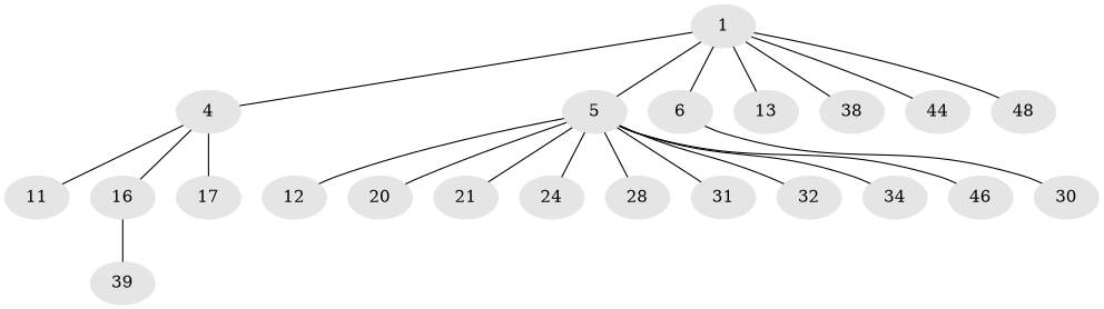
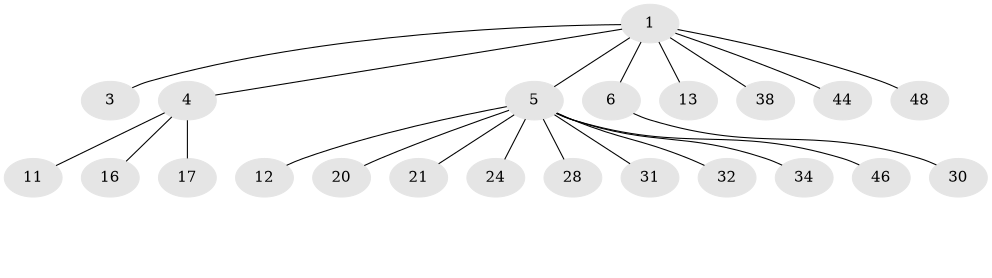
  graph {
    node [color=gray90 style=filled]
    1 [super="+2"]
+   3
    4
    5 [super="+9+7+8"]
    6 [super="+19+52+10"]
    13
    38
    44 [super="+51"]
    48 [super="+50"]
    11 [super="+53"]
    16 [super="+33"]
    17 [super="+27"]
    12 [super="+41"]
    20 [super="+34"]
    21
    24
    28
    31
    32
    n20 [label=34 super="+42"]
    46
    30 [super="+40"]
-   39
+   1 -- 3
    1 -- 4
    1 -- 5
    1 -- 6
    1 -- 13
    1 -- 38
    1 -- 44
    1 -- 48
    4 -- 11
    4 -- 16
    4 -- 17
    5 -- 12
    5 -- 20
    5 -- 21
    5 -- 24
    5 -- 28
    5 -- 31
    5 -- 32
    5 -- n20
    5 -- 46
    6 -- 30
-   16 -- 39
  }
